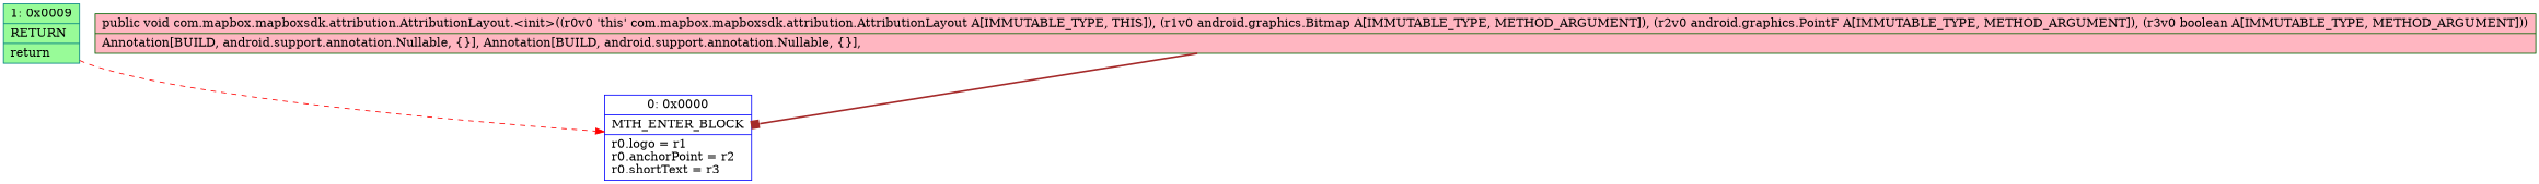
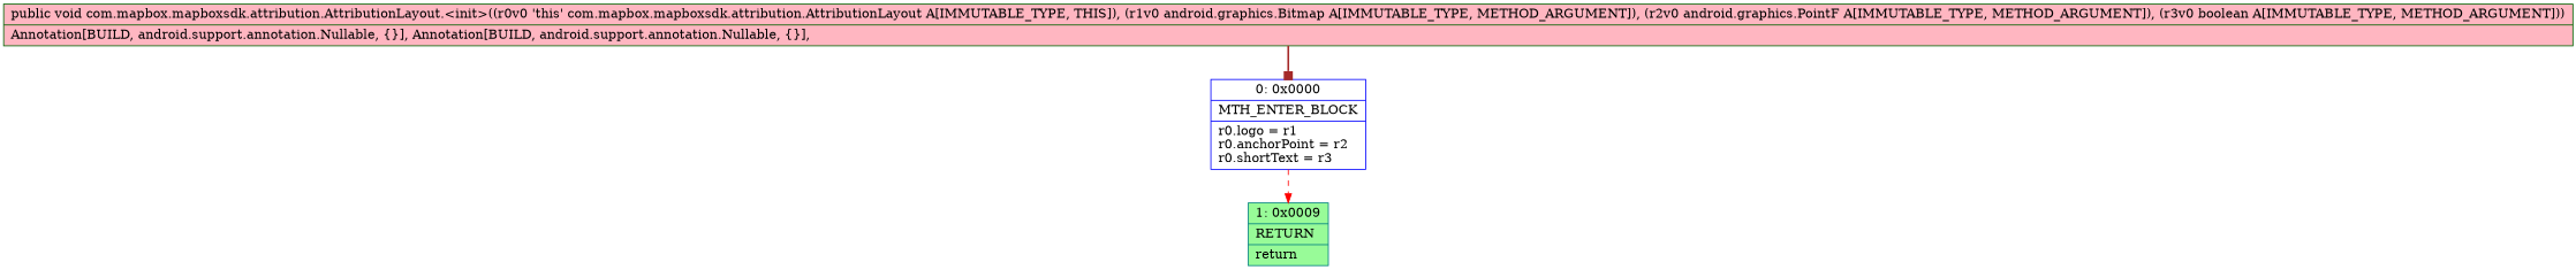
  digraph {
    node [shape=record style=filled]
    n1 [label="{0\:\ 0x0000|MTH_ENTER_BLOCK\l|r0.logo = r1\lr0.anchorPoint = r2\lr0.shortText = r3\l}" fillcolor=white color=blue]
    n2 [label="{1\:\ 0x0009|RETURN\l|return\l}" fillcolor=palegreen color=teal]
    n3 [label="{public void com.mapbox.mapboxsdk.attribution.AttributionLayout.\<init\>((r0v0 'this' com.mapbox.mapboxsdk.attribution.AttributionLayout A[IMMUTABLE_TYPE, THIS]), (r1v0 android.graphics.Bitmap A[IMMUTABLE_TYPE, METHOD_ARGUMENT]), (r2v0 android.graphics.PointF A[IMMUTABLE_TYPE, METHOD_ARGUMENT]), (r3v0 boolean A[IMMUTABLE_TYPE, METHOD_ARGUMENT]))  | Annotation[BUILD, android.support.annotation.Nullable, \{\}], Annotation[BUILD, android.support.annotation.Nullable, \{\}], \l}" fillcolor=lightpink color=darkgreen]
-   n2 -> n1 [color=red style=dashed arrowhead=normal]
+   n1 -> n2 [color=red style=dashed arrowhead=normal]
    n3 -> n1 [color=brown style=bold arrowhead=box]
  }
